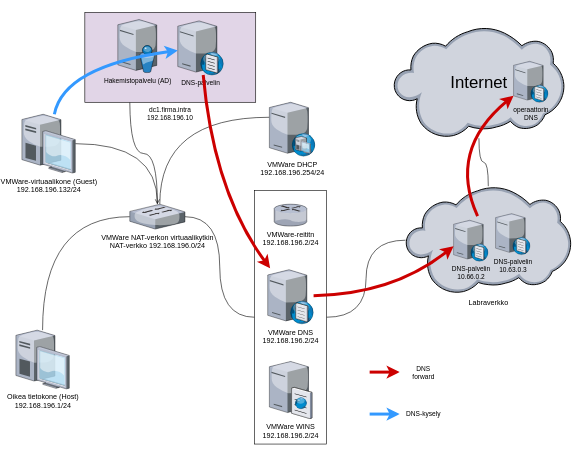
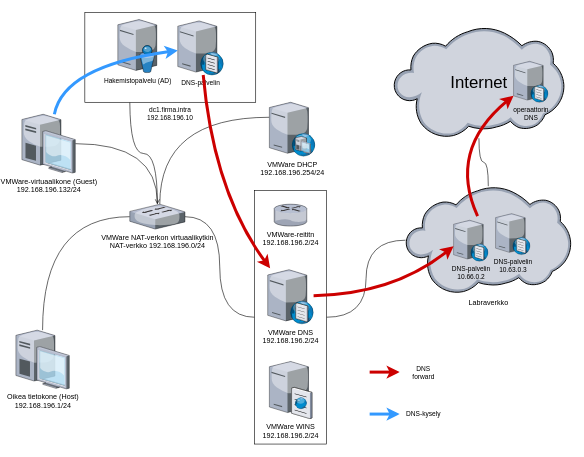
  <mxCell id="0" />
  <mxCell id="1" parent="0" />
  <mxCell id="2" style="edgeStyle=orthogonalEdgeStyle;shape=connector;orthogonalLoop=1;jettySize=auto;html=1;labelBackgroundColor=default;strokeColor=default;align=center;verticalAlign=middle;fontFamily=Helvetica;fontSize=11;fontColor=default;endArrow=none;endFill=0;curved=1;" edge="1" parent="1" target="8"><mxGeometry relative="1" as="geometry"><mxPoint x="210" y="170" as="sourcePoint" /></mxGeometry></mxCell>
- <mxCell id="3" value="dc1.firma.intra&lt;br&gt;192.168.196.10" style="rounded=0;whiteSpace=wrap;html=1;fontFamily=Helvetica;fontSize=11;fontColor=default;labelPosition=center;verticalLabelPosition=bottom;align=center;verticalAlign=top;fillColor=#e1d5e7;" vertex="1" parent="1"><mxGeometry x="135" y="20" width="285" height="150" as="geometry" /></mxCell>
+ <mxCell id="3" value="dc1.firma.intra&lt;br&gt;192.168.196.10" style="rounded=0;whiteSpace=wrap;html=1;fontFamily=Helvetica;fontSize=11;fontColor=default;labelPosition=center;verticalLabelPosition=bottom;align=center;verticalAlign=top;" vertex="1" parent="1"><mxGeometry x="135" y="20" width="285" height="150" as="geometry" /></mxCell>
  <mxCell id="4" style="edgeStyle=orthogonalEdgeStyle;shape=connector;curved=1;rounded=1;orthogonalLoop=1;jettySize=auto;html=1;labelBackgroundColor=default;strokeColor=default;align=center;verticalAlign=middle;fontFamily=Helvetica;fontSize=11;fontColor=default;endArrow=none;endFill=0;" edge="1" parent="1" source="6" target="8"><mxGeometry relative="1" as="geometry" /></mxCell>
  <mxCell id="5" style="edgeStyle=orthogonalEdgeStyle;shape=connector;curved=1;rounded=1;orthogonalLoop=1;jettySize=auto;html=1;labelBackgroundColor=default;strokeColor=default;align=center;verticalAlign=middle;fontFamily=Helvetica;fontSize=11;fontColor=default;endArrow=none;endFill=0;" edge="1" parent="1" source="6" target="12"><mxGeometry relative="1" as="geometry" /></mxCell>
  <mxCell id="6" value="" style="rounded=0;whiteSpace=wrap;html=1;" vertex="1" parent="1"><mxGeometry x="418" y="317" width="120" height="423" as="geometry" /></mxCell>
  <mxCell id="7" style="edgeStyle=orthogonalEdgeStyle;shape=connector;curved=1;rounded=1;orthogonalLoop=1;jettySize=auto;html=1;labelBackgroundColor=default;strokeColor=default;align=center;verticalAlign=middle;fontFamily=Helvetica;fontSize=11;fontColor=default;endArrow=none;endFill=0;" edge="1" parent="1" source="8" target="18"><mxGeometry relative="1" as="geometry" /></mxCell>
  <mxCell id="8" value="VMWare NAT-verkon virtuaalikytkin&lt;br&gt;NAT-verkko 192.168.196.0/24" style="verticalLabelPosition=bottom;sketch=0;aspect=fixed;html=1;verticalAlign=top;strokeColor=none;align=center;outlineConnect=0;shape=mxgraph.citrix.switch;" vertex="1" parent="1"><mxGeometry x="210" y="340" width="92" height="41.5" as="geometry" /></mxCell>
  <mxCell id="9" style="edgeStyle=orthogonalEdgeStyle;orthogonalLoop=1;jettySize=auto;html=1;curved=1;endArrow=open;endFill=0;" edge="1" parent="1" source="10" target="8"><mxGeometry relative="1" as="geometry" /></mxCell>
  <mxCell id="10" value="VMWare-virtuaalikone (Guest)&lt;br&gt;192.168.196.132/24" style="verticalLabelPosition=bottom;sketch=0;aspect=fixed;html=1;verticalAlign=top;strokeColor=none;align=center;outlineConnect=0;shape=mxgraph.citrix.desktop;" vertex="1" parent="1"><mxGeometry x="30" y="190" width="89" height="98" as="geometry" /></mxCell>
  <mxCell id="11" style="edgeStyle=orthogonalEdgeStyle;shape=connector;orthogonalLoop=1;jettySize=auto;html=1;labelBackgroundColor=default;strokeColor=default;align=center;verticalAlign=middle;fontFamily=Helvetica;fontSize=11;fontColor=default;endArrow=none;endFill=0;curved=1;" edge="1" parent="1" source="12" target="21"><mxGeometry relative="1" as="geometry" /></mxCell>
  <mxCell id="12" value="Labraverkko" style="verticalLabelPosition=bottom;sketch=0;aspect=fixed;html=1;verticalAlign=top;strokeColor=none;align=center;outlineConnect=0;shape=mxgraph.citrix.cloud;" vertex="1" parent="1"><mxGeometry x="670" y="310" width="275.81" height="180" as="geometry" /></mxCell>
  <mxCell id="13" value="VMWare-reititn&lt;br&gt;192.168.196.2/24" style="verticalLabelPosition=bottom;sketch=0;aspect=fixed;html=1;verticalAlign=top;strokeColor=none;align=center;outlineConnect=0;shape=mxgraph.citrix.router;" vertex="1" parent="1"><mxGeometry x="450.75" y="340" width="55" height="36.5" as="geometry" /></mxCell>
  <mxCell id="14" style="edgeStyle=orthogonalEdgeStyle;shape=connector;curved=1;rounded=1;orthogonalLoop=1;jettySize=auto;html=1;labelBackgroundColor=default;strokeColor=default;align=center;verticalAlign=middle;fontFamily=Helvetica;fontSize=11;fontColor=default;endArrow=none;endFill=0;" edge="1" parent="1" source="15" target="8"><mxGeometry relative="1" as="geometry"><Array as="points"><mxPoint x="260" y="195" /></Array></mxGeometry></mxCell>
  <mxCell id="15" value="VMWare DHCP&lt;br&gt;192.168.196.254/24" style="verticalLabelPosition=bottom;sketch=0;aspect=fixed;html=1;verticalAlign=top;strokeColor=none;align=center;outlineConnect=0;shape=mxgraph.citrix.dhcp_server;" vertex="1" parent="1"><mxGeometry x="442.75" y="170" width="76" height="90" as="geometry" /></mxCell>
  <mxCell id="16" value="VMWare DNS&lt;br&gt;192.168.196.2/24" style="verticalLabelPosition=bottom;sketch=0;aspect=fixed;html=1;verticalAlign=top;strokeColor=none;align=center;outlineConnect=0;shape=mxgraph.citrix.dns_server;" vertex="1" parent="1"><mxGeometry x="440" y="447" width="76.5" height="92.5" as="geometry" /></mxCell>
  <mxCell id="17" value="VMWare WINS&lt;br&gt;192.168.196.2/24" style="verticalLabelPosition=bottom;sketch=0;aspect=fixed;html=1;verticalAlign=top;strokeColor=none;align=center;outlineConnect=0;shape=mxgraph.citrix.cache_server;" vertex="1" parent="1"><mxGeometry x="442.75" y="600" width="71" height="97.5" as="geometry" /></mxCell>
  <mxCell id="18" value="Oikea tietokone (Host)&lt;br&gt;192.168.196.1/24" style="verticalLabelPosition=bottom;sketch=0;aspect=fixed;html=1;verticalAlign=top;strokeColor=none;align=center;outlineConnect=0;shape=mxgraph.citrix.desktop;" vertex="1" parent="1"><mxGeometry x="20" y="550" width="89" height="98" as="geometry" /></mxCell>
  <mxCell id="19" value="Hakemistopalvelu (AD)" style="verticalLabelPosition=bottom;sketch=0;aspect=fixed;html=1;verticalAlign=top;strokeColor=none;align=center;outlineConnect=0;shape=mxgraph.citrix.directory_server;fontFamily=Helvetica;fontSize=11;fontColor=default;" vertex="1" parent="1"><mxGeometry x="190" y="32" width="65" height="88.5" as="geometry" /></mxCell>
  <mxCell id="20" value="DNS-palvelin" style="verticalLabelPosition=bottom;sketch=0;aspect=fixed;html=1;verticalAlign=top;strokeColor=none;align=center;outlineConnect=0;shape=mxgraph.citrix.dns_server;fontFamily=Helvetica;fontSize=11;fontColor=default;" vertex="1" parent="1"><mxGeometry x="290" y="32" width="76.5" height="92.5" as="geometry" /></mxCell>
  <mxCell id="21" value="&lt;font style=&quot;font-size: 28px;&quot;&gt;Internet&lt;/font&gt;" style="verticalLabelPosition=middle;sketch=0;aspect=fixed;html=1;verticalAlign=middle;strokeColor=none;align=center;outlineConnect=0;shape=mxgraph.citrix.cloud;labelPosition=center;" vertex="1" parent="1"><mxGeometry x="650" y="44.32" width="284.52" height="185.68" as="geometry" /></mxCell>
  <mxCell id="22" value="DNS-palvelin&lt;br&gt;10.66.0.2" style="verticalLabelPosition=bottom;sketch=0;aspect=fixed;html=1;verticalAlign=top;strokeColor=none;align=center;outlineConnect=0;shape=mxgraph.citrix.dns_server;fontFamily=Helvetica;fontSize=11;fontColor=default;" vertex="1" parent="1"><mxGeometry x="750" y="365" width="57.89" height="70" as="geometry" /></mxCell>
  <mxCell id="23" value="DNS-palvelin&lt;br&gt;10.63.0.3" style="verticalLabelPosition=bottom;sketch=0;aspect=fixed;html=1;verticalAlign=top;strokeColor=none;align=center;outlineConnect=0;shape=mxgraph.citrix.dns_server;fontFamily=Helvetica;fontSize=11;fontColor=default;" vertex="1" parent="1"><mxGeometry x="820" y="354" width="57.89" height="70" as="geometry" /></mxCell>
  <mxCell id="24" value="" style="endArrow=classic;html=1;rounded=1;labelBackgroundColor=default;strokeColor=#CC0000;align=center;verticalAlign=middle;fontFamily=Helvetica;fontSize=11;fontColor=default;shape=connector;curved=1;strokeWidth=5;" edge="1" parent="1" source="20" target="16"><mxGeometry width="50" height="50" relative="1" as="geometry"><mxPoint x="550" y="120" as="sourcePoint" /><mxPoint x="600" y="70" as="targetPoint" /><Array as="points"><mxPoint x="350" y="320" /></Array></mxGeometry></mxCell>
  <mxCell id="25" value="" style="endArrow=classic;html=1;rounded=1;labelBackgroundColor=default;strokeColor=#CC0000;align=center;verticalAlign=middle;fontFamily=Helvetica;fontSize=11;fontColor=default;shape=connector;curved=1;strokeWidth=5;" edge="1" parent="1" source="16"><mxGeometry width="50" height="50" relative="1" as="geometry"><mxPoint x="700" y="460" as="sourcePoint" /><mxPoint x="750" y="410" as="targetPoint" /><Array as="points"><mxPoint x="650" y="490" /></Array></mxGeometry></mxCell>
  <mxCell id="26" value="operaattorin&lt;br&gt;DNS" style="verticalLabelPosition=bottom;sketch=0;aspect=fixed;html=1;verticalAlign=top;strokeColor=none;align=center;outlineConnect=0;shape=mxgraph.citrix.dns_server;fontFamily=Helvetica;fontSize=11;fontColor=default;" vertex="1" parent="1"><mxGeometry x="850" y="100" width="57.89" height="70" as="geometry" /></mxCell>
  <mxCell id="27" value="" style="endArrow=classic;html=1;rounded=1;labelBackgroundColor=default;strokeColor=#CC0000;align=center;verticalAlign=middle;fontFamily=Helvetica;fontSize=11;fontColor=default;shape=connector;curved=1;strokeWidth=5;" edge="1" parent="1" target="26"><mxGeometry width="50" height="50" relative="1" as="geometry"><mxPoint x="790" y="360" as="sourcePoint" /><mxPoint x="840" y="310" as="targetPoint" /><Array as="points"><mxPoint x="740" y="250" /></Array></mxGeometry></mxCell>
  <mxCell id="28" value="" style="endArrow=classic;html=1;rounded=1;labelBackgroundColor=default;strokeColor=#CC0000;align=center;verticalAlign=middle;fontFamily=Helvetica;fontSize=11;fontColor=default;shape=connector;curved=1;strokeWidth=5;" edge="1" parent="1"><mxGeometry width="50" height="50" relative="1" as="geometry"><mxPoint x="610" y="620" as="sourcePoint" /><mxPoint x="660" y="620" as="targetPoint" /></mxGeometry></mxCell>
  <mxCell id="29" value="DNS forward" style="text;html=1;strokeColor=none;fillColor=none;align=center;verticalAlign=middle;whiteSpace=wrap;rounded=0;fontSize=11;fontFamily=Helvetica;fontColor=default;" vertex="1" parent="1"><mxGeometry x="670" y="606" width="60" height="30" as="geometry" /></mxCell>
  <mxCell id="30" value="" style="endArrow=classic;html=1;rounded=1;labelBackgroundColor=default;strokeColor=#3399FF;align=center;verticalAlign=middle;fontFamily=Helvetica;fontSize=11;fontColor=default;shape=connector;curved=1;strokeWidth=5;" edge="1" parent="1" source="10" target="20"><mxGeometry width="50" height="50" relative="1" as="geometry"><mxPoint x="110" y="220" as="sourcePoint" /><mxPoint x="160" y="170" as="targetPoint" /><Array as="points"><mxPoint x="100" y="110" /></Array></mxGeometry></mxCell>
  <mxCell id="31" value="" style="endArrow=classic;html=1;rounded=1;labelBackgroundColor=default;strokeColor=#3399FF;align=center;verticalAlign=middle;fontFamily=Helvetica;fontSize=11;fontColor=default;shape=connector;curved=1;strokeWidth=5;" edge="1" parent="1"><mxGeometry width="50" height="50" relative="1" as="geometry"><mxPoint x="610" y="690" as="sourcePoint" /><mxPoint x="660" y="690" as="targetPoint" /></mxGeometry></mxCell>
  <mxCell id="32" value="DNS-kysely" style="text;html=1;strokeColor=none;fillColor=none;align=center;verticalAlign=middle;whiteSpace=wrap;rounded=0;fontSize=11;fontFamily=Helvetica;fontColor=default;" vertex="1" parent="1"><mxGeometry x="670" y="674.5" width="60" height="30" as="geometry" /></mxCell>
